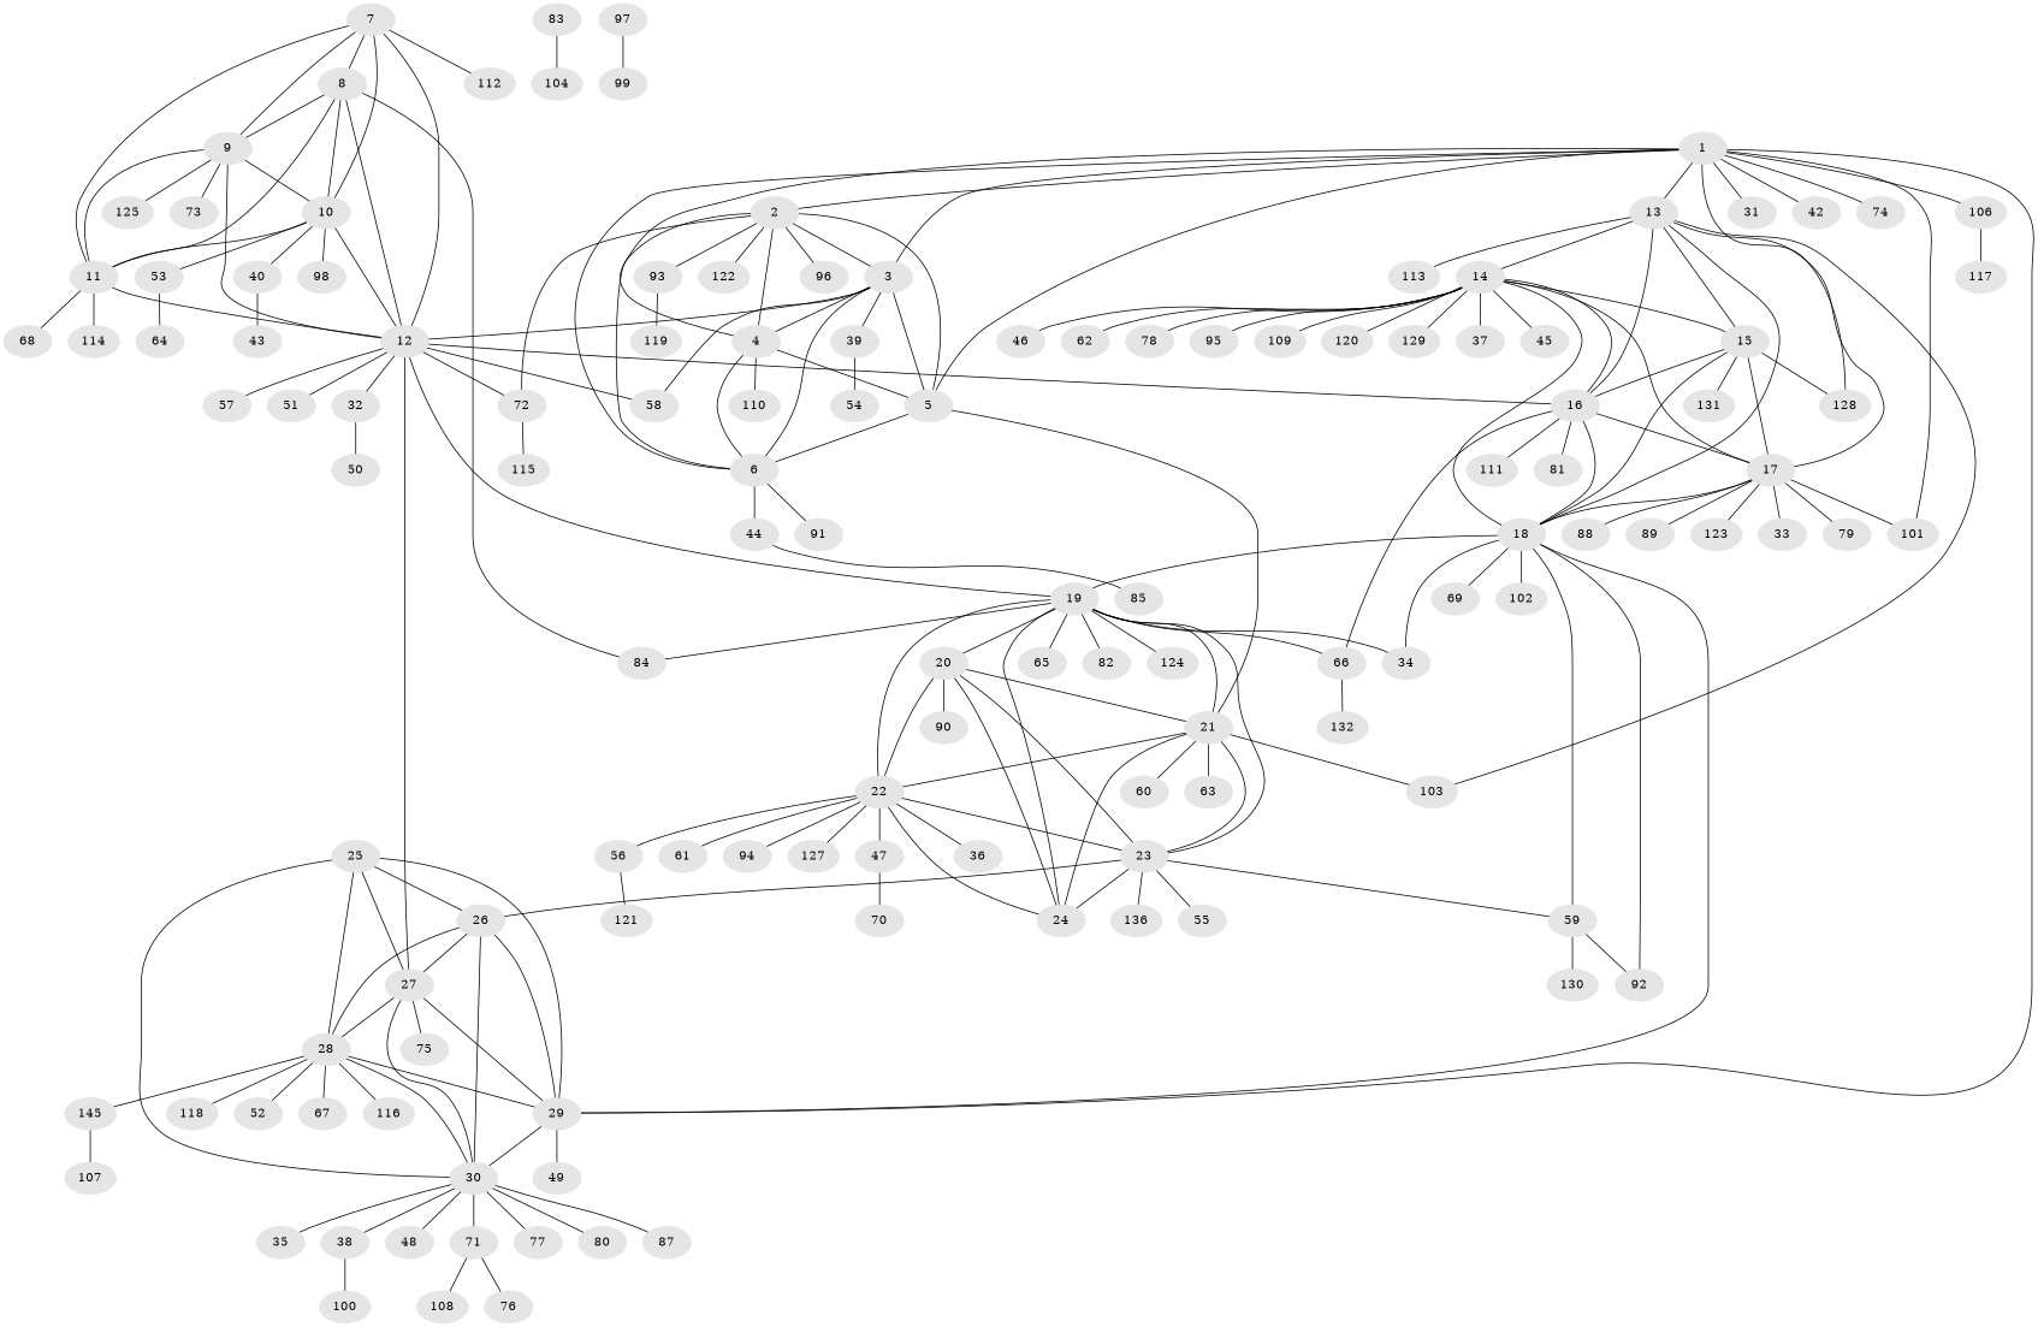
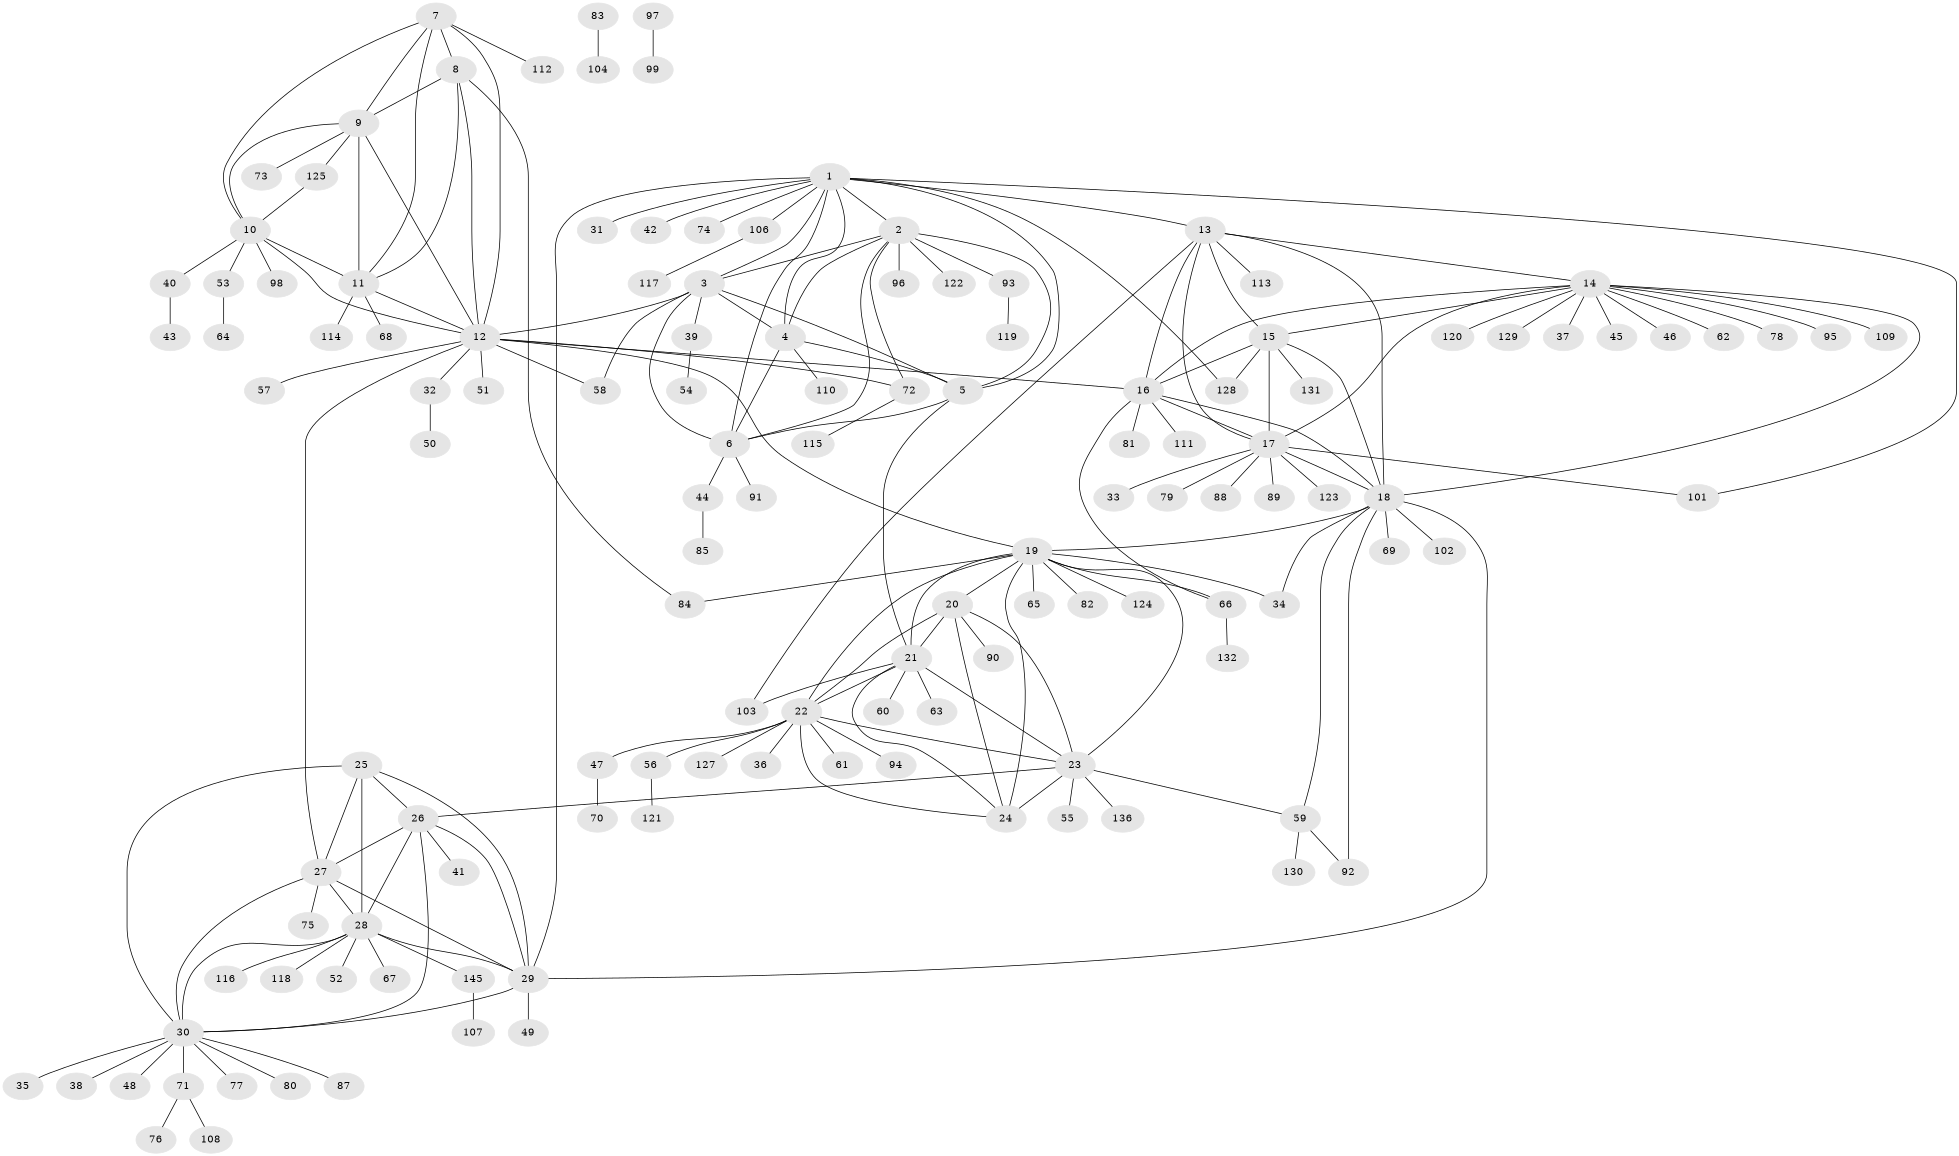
  graph {
    node [color=gray90 style=filled]
    1
    2
    3
    4
    5
    6
    13
    29
    31
    42
    74
    101
    106
    128
    72
    93
    96
    122
    12
    39
    58
    110
    21
    44
    91
    16
    14
    15
    17
    18
    103
    113
    30
    49
    117
    115
    119
    19
    27
    32
    51
    57
    54
    22
    23
    24
    60
    63
    85
    7
    8
    9
    10
    11
    112
    84
    73
    125
    40
    53
    98
    68
    114
    43
    64
    66
    81
    111
    34
    20
    65
    82
    124
    28
    75
    50
    37
    45
    46
    62
    78
    95
    109
    120
    129
    131
    33
    79
    88
    89
    123
    59
    69
    92
    102
    132
    130
    90
    36
    47
    56
    61
    94
    127
    26
    55
    n107 [label=136]
    70
    121
+   41
    83
    104
    97
    99
    25
    52
    67
    n118 [label=145]
    116
    118
    35
    38
    48
    71
    77
    80
    87
    107
-   100
    76
    108
    1 -- 2
    1 -- 3
    1 -- 4
    1 -- 5
    1 -- 6
    1 -- 13
    1 -- 29
    1 -- 31
    1 -- 42
    1 -- 74
    1 -- 101
    1 -- 106
    1 -- 128
    2 -- 3
    2 -- 4
    2 -- 5
    2 -- 6
    2 -- 72
    2 -- 93
    2 -- 96
    2 -- 122
    3 -- 4
    3 -- 5
    3 -- 6
    3 -- 12
    3 -- 39
    3 -- 58
    4 -- 5
    4 -- 6
    4 -- 110
    5 -- 6
    5 -- 21
    6 -- 44
    6 -- 91
    13 -- 16
    13 -- 14
    13 -- 15
    13 -- 17
    13 -- 18
    13 -- 103
    13 -- 113
    29 -- 30
    29 -- 49
    106 -- 117
    72 -- 115
    93 -- 119
    12 -- 72
    12 -- 58
    12 -- 16
    12 -- 19
    12 -- 27
    12 -- 32
    12 -- 51
    12 -- 57
    39 -- 54
    21 -- 103
    21 -- 22
    21 -- 23
    21 -- 24
    21 -- 60
    21 -- 63
    44 -- 85
    16 -- 17
    16 -- 18
    16 -- 66
    16 -- 81
    16 -- 111
    14 -- 16
    14 -- 15
    14 -- 17
    14 -- 18
    14 -- 37
    14 -- 45
    14 -- 46
    14 -- 62
    14 -- 78
    14 -- 95
    14 -- 109
    14 -- 120
    14 -- 129
    15 -- 128
    15 -- 16
    15 -- 17
    15 -- 18
    15 -- 131
    17 -- 101
    17 -- 18
    17 -- 33
    17 -- 79
    17 -- 88
    17 -- 89
    17 -- 123
    18 -- 29
    18 -- 19
    18 -- 34
    18 -- 59
    18 -- 69
    18 -- 92
    18 -- 102
    30 -- 35
    30 -- 38
    30 -- 48
    30 -- 71
    30 -- 77
    30 -- 80
    30 -- 87
    19 -- 21
    19 -- 22
    19 -- 23
    19 -- 24
    19 -- 84
    19 -- 66
    19 -- 34
    19 -- 20
    19 -- 65
    19 -- 82
    19 -- 124
    27 -- 29
    27 -- 30
    27 -- 28
    27 -- 75
    32 -- 50
    22 -- 23
    22 -- 24
    22 -- 36
    22 -- 47
    22 -- 56
    22 -- 61
    22 -- 94
    22 -- 127
    23 -- 24
    23 -- 59
    23 -- 26
    23 -- 55
    23 -- n107
    7 -- 12
    7 -- 8
    7 -- 9
    7 -- 10
    7 -- 11
    7 -- 112
    8 -- 12
    8 -- 9
-   8 -- 10
+   125 -- 10
    8 -- 11
    8 -- 84
    9 -- 12
    9 -- 10
    9 -- 11
    9 -- 73
    9 -- 125
    10 -- 12
    10 -- 11
    10 -- 40
    10 -- 53
    10 -- 98
    11 -- 12
    11 -- 68
    11 -- 114
    40 -- 43
    53 -- 64
    66 -- 132
    20 -- 21
    20 -- 22
    20 -- 23
    20 -- 24
    20 -- 90
    28 -- 29
    28 -- 30
    28 -- 52
    28 -- 67
    28 -- n118
    28 -- 116
    28 -- 118
    59 -- 92
    59 -- 130
    47 -- 70
    56 -- 121
    26 -- 29
    26 -- 30
    26 -- 27
    26 -- 28
+   26 -- 41
    83 -- 104
    97 -- 99
    25 -- 29
    25 -- 30
    25 -- 27
    25 -- 28
    25 -- 26
    n118 -- 107
-   38 -- 100
    71 -- 76
    71 -- 108
  }
